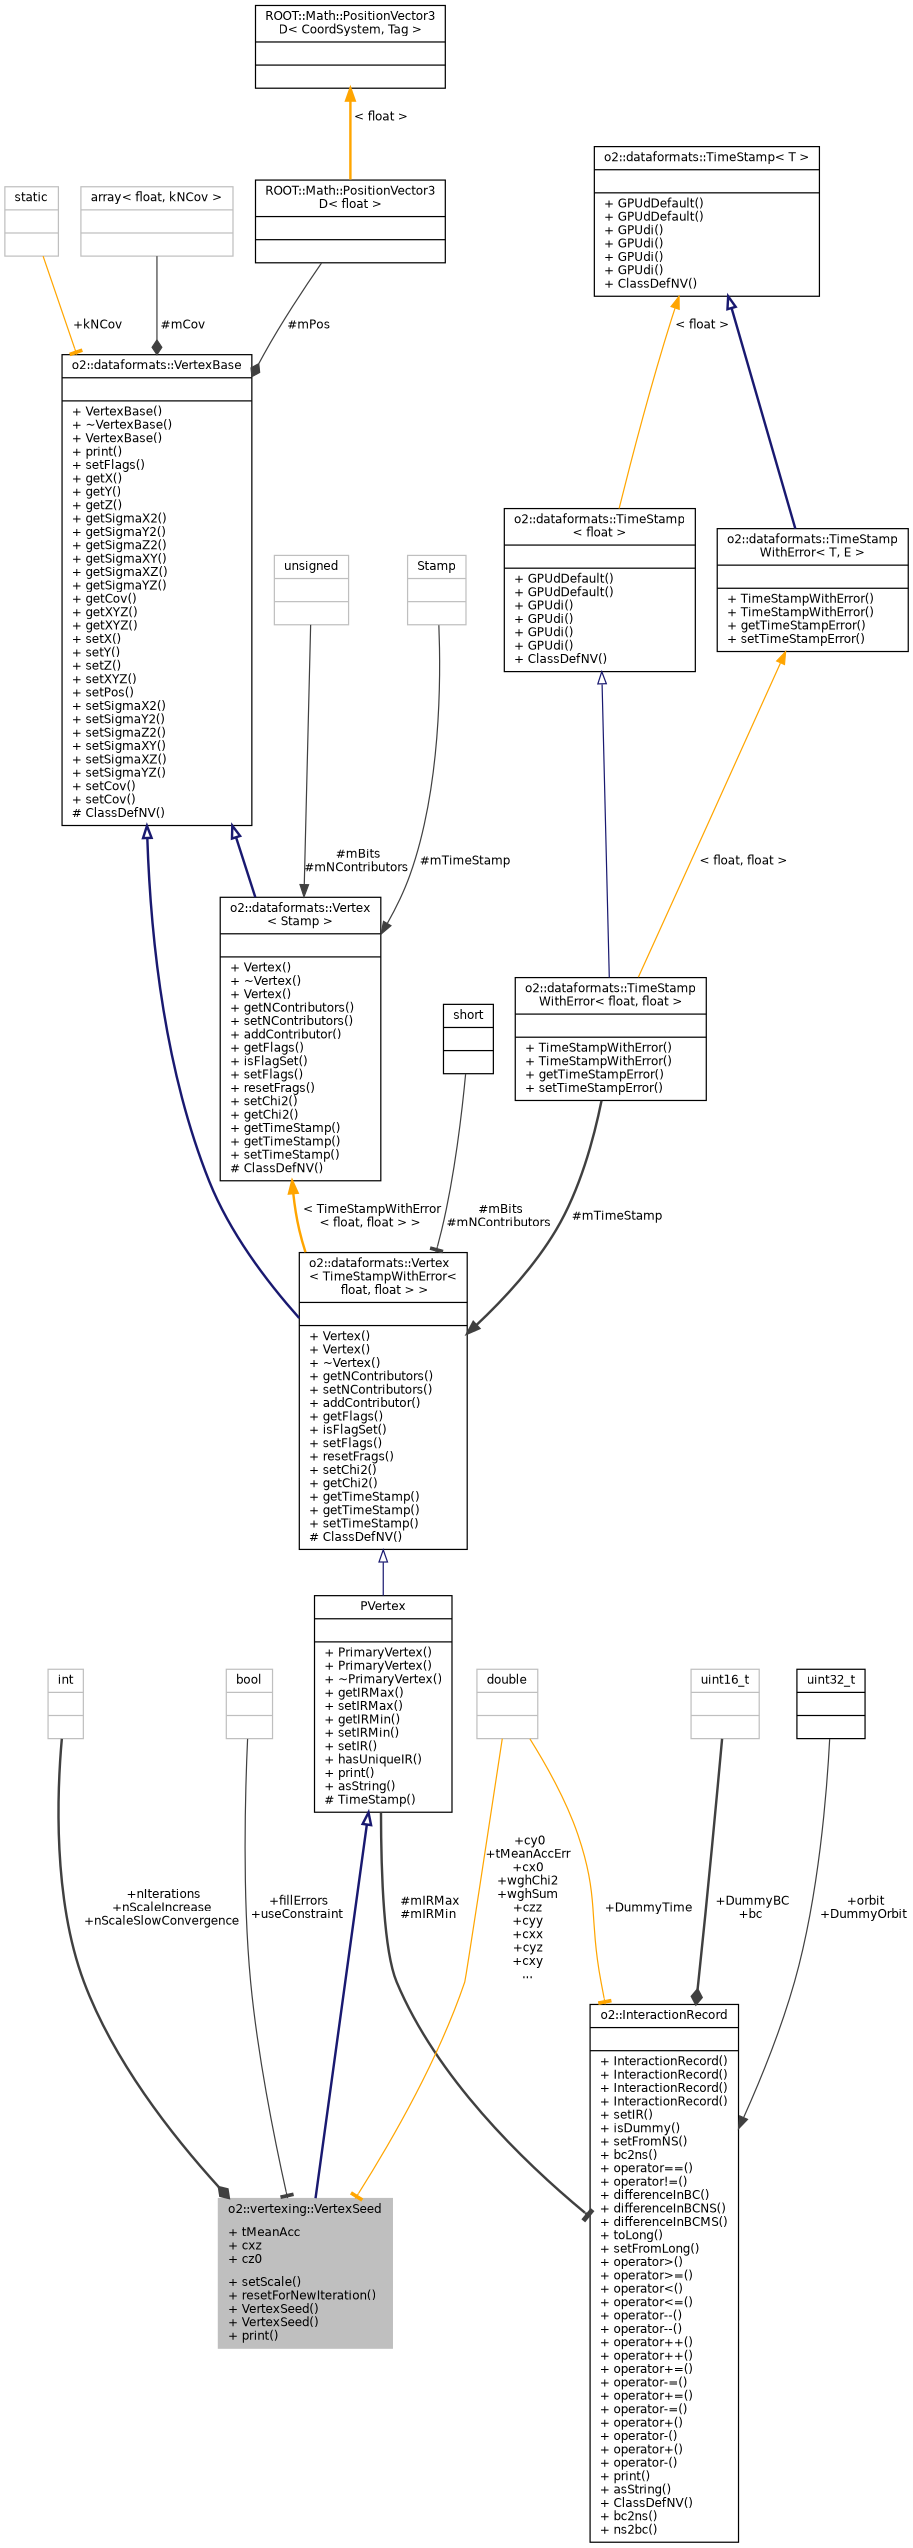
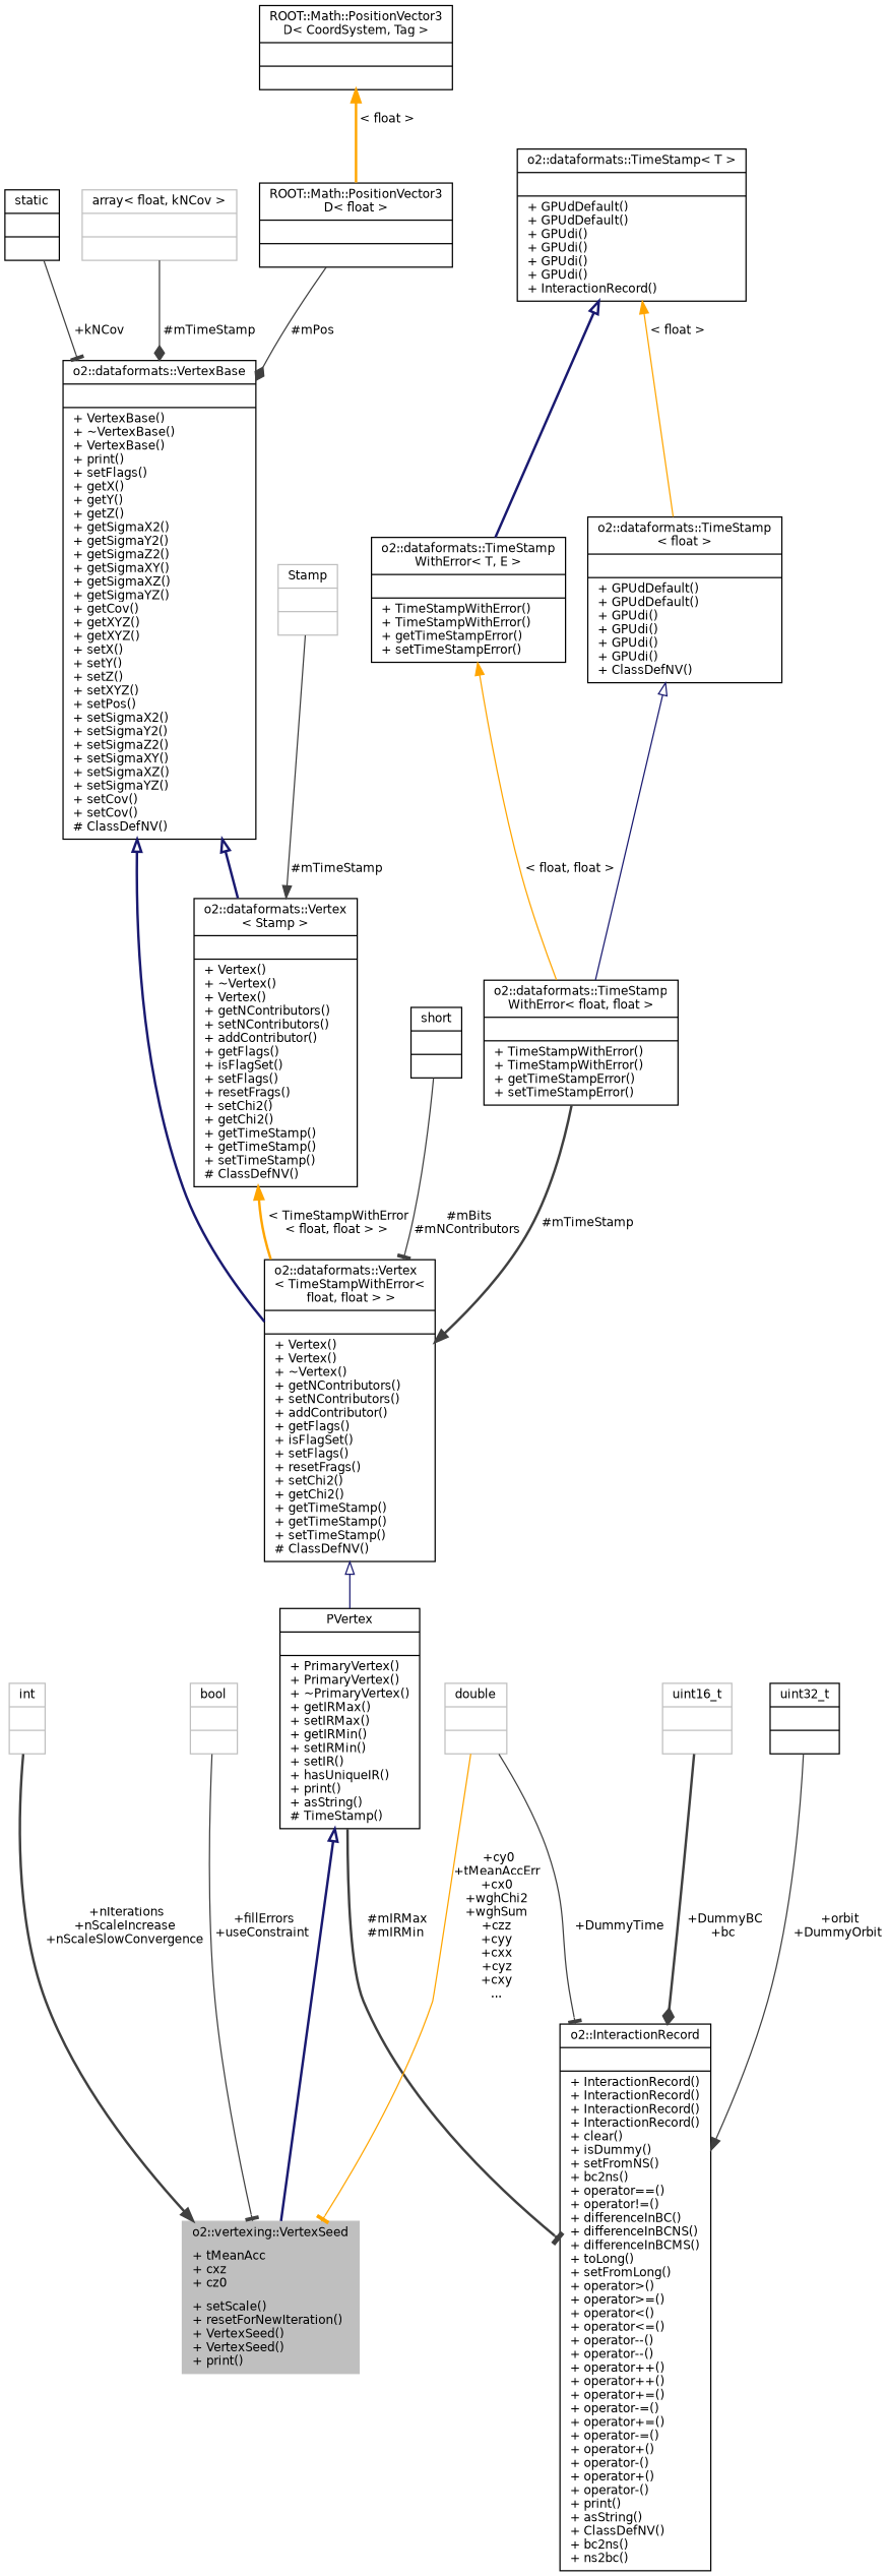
  digraph {
    node [color=black fontname=Helvetica fontsize=10 shape=record]
    edge [color=grey25 fontname=Helvetica fontsize=10 labelfontname=Helvetica labelfontsize=10 style=solid]
    n1 [color=grey75 fillcolor=grey75 fontcolor=black height=0.2 label="{o2::vertexing::VertexSeed\n|+ tMeanAcc\l+ cxz\l+ cz0\l|+ setScale()\l+ resetForNewIteration()\l+ VertexSeed()\l+ VertexSeed()\l+ print()\l}" style=filled width=0.4]
    n2 [height=0.2 label="{PVertex\n||+ PrimaryVertex()\l+ PrimaryVertex()\l+ ~PrimaryVertex()\l+ getIRMax()\l+ setIRMax()\l+ getIRMin()\l+ setIRMin()\l+ setIR()\l+ hasUniqueIR()\l+ print()\l+ asString()\l# TimeStamp()\l}" width=0.4]
-   n3 [height=0.2 label="{o2::InteractionRecord\n||+ InteractionRecord()\l+ InteractionRecord()\l+ InteractionRecord()\l+ InteractionRecord()\l+ setIR()\l+ isDummy()\l+ setFromNS()\l+ bc2ns()\l+ operator==()\l+ operator!=()\l+ differenceInBC()\l+ differenceInBCNS()\l+ differenceInBCMS()\l+ toLong()\l+ setFromLong()\l+ operator\>()\l+ operator\>=()\l+ operator\<()\l+ operator\<=()\l+ operator--()\l+ operator--()\l+ operator++()\l+ operator++()\l+ operator+=()\l+ operator-=()\l+ operator+=()\l+ operator-=()\l+ operator+()\l+ operator-()\l+ operator+()\l+ operator-()\l+ print()\l+ asString()\l+ ClassDefNV()\l+ bc2ns()\l+ ns2bc()\l}" width=0.4]
+   n3 [height=0.2 label="{o2::InteractionRecord\n||+ InteractionRecord()\l+ InteractionRecord()\l+ InteractionRecord()\l+ InteractionRecord()\l+ clear()\l+ isDummy()\l+ setFromNS()\l+ bc2ns()\l+ operator==()\l+ operator!=()\l+ differenceInBC()\l+ differenceInBCNS()\l+ differenceInBCMS()\l+ toLong()\l+ setFromLong()\l+ operator\>()\l+ operator\>=()\l+ operator\<()\l+ operator\<=()\l+ operator--()\l+ operator--()\l+ operator++()\l+ operator++()\l+ operator+=()\l+ operator-=()\l+ operator+=()\l+ operator-=()\l+ operator+()\l+ operator-()\l+ operator+()\l+ operator-()\l+ print()\l+ asString()\l+ ClassDefNV()\l+ bc2ns()\l+ ns2bc()\l}" width=0.4]
    n4 [height=0.2 label="{o2::dataformats::Vertex\l\< TimeStampWithError\<\l float, float \> \>\n||+ Vertex()\l+ Vertex()\l+ ~Vertex()\l+ getNContributors()\l+ setNContributors()\l+ addContributor()\l+ getFlags()\l+ isFlagSet()\l+ setFlags()\l+ resetFrags()\l+ setChi2()\l+ getChi2()\l+ getTimeStamp()\l+ getTimeStamp()\l+ setTimeStamp()\l# ClassDefNV()\l}" width=0.4]
    n5 [height=0.2 label="{o2::dataformats::VertexBase\n||+ VertexBase()\l+ ~VertexBase()\l+ VertexBase()\l+ print()\l+ setFlags()\l+ getX()\l+ getY()\l+ getZ()\l+ getSigmaX2()\l+ getSigmaY2()\l+ getSigmaZ2()\l+ getSigmaXY()\l+ getSigmaXZ()\l+ getSigmaYZ()\l+ getCov()\l+ getXYZ()\l+ getXYZ()\l+ setX()\l+ setY()\l+ setZ()\l+ setXYZ()\l+ setPos()\l+ setSigmaX2()\l+ setSigmaY2()\l+ setSigmaZ2()\l+ setSigmaXY()\l+ setSigmaXZ()\l+ setSigmaYZ()\l+ setCov()\l+ setCov()\l# ClassDefNV()\l}" width=0.4]
    n6 [height=0.2 label="{o2::dataformats::Vertex\l\< Stamp \>\n||+ Vertex()\l+ ~Vertex()\l+ Vertex()\l+ getNContributors()\l+ setNContributors()\l+ addContributor()\l+ getFlags()\l+ isFlagSet()\l+ setFlags()\l+ resetFrags()\l+ setChi2()\l+ getChi2()\l+ getTimeStamp()\l+ getTimeStamp()\l+ setTimeStamp()\l# ClassDefNV()\l}" width=0.4]
    n7 [color=grey75 height=0.2 label="{array\< float, kNCov \>\n||}" width=0.4]
    n8 [height=0.2 label="{ROOT::Math::PositionVector3\lD\< float \>\n||}" width=0.4]
    n9 [height=0.2 label="{ROOT::Math::PositionVector3\lD\< CoordSystem, Tag \>\n||}" width=0.4]
-   n10 [color=grey75 height=0.2 label="{static\n||}" width=0.4]
+   n10 [height=0.2 label="{static\n||}" width=0.4]
    n11 [height=0.2 label="{short\n||}" width=0.4]
    n12 [height=0.2 label="{o2::dataformats::TimeStamp\lWithError\< float, float \>\n||+ TimeStampWithError()\l+ TimeStampWithError()\l+ getTimeStampError()\l+ setTimeStampError()\l}" width=0.4]
    n13 [height=0.2 label="{o2::dataformats::TimeStamp\l\< float \>\n||+ GPUdDefault()\l+ GPUdDefault()\l+ GPUdi()\l+ GPUdi()\l+ GPUdi()\l+ GPUdi()\l+ ClassDefNV()\l}" width=0.4]
-   n14 [height=0.2 label="{o2::dataformats::TimeStamp\< T \>\n||+ GPUdDefault()\l+ GPUdDefault()\l+ GPUdi()\l+ GPUdi()\l+ GPUdi()\l+ GPUdi()\l+ ClassDefNV()\l}" width=0.4]
+   n14 [height=0.2 label="{o2::dataformats::TimeStamp\< T \>\n||+ GPUdDefault()\l+ GPUdDefault()\l+ GPUdi()\l+ GPUdi()\l+ GPUdi()\l+ GPUdi()\l+ InteractionRecord()\l}" width=0.4]
    n15 [height=0.2 label="{o2::dataformats::TimeStamp\lWithError\< T, E \>\n||+ TimeStampWithError()\l+ TimeStampWithError()\l+ getTimeStampError()\l+ setTimeStampError()\l}" width=0.4]
-   n16 [color=grey75 height=0.2 label="{unsigned\n||}" width=0.4]
    n17 [color=grey75 height=0.2 label="{Stamp\n||}" width=0.4]
    n18 [color=grey75 height=0.2 label="{double\n||}" width=0.4]
    n19 [color=grey75 height=0.2 label="{uint16_t\n||}" width=0.4]
    n20 [height=0.2 label="{uint32_t\n||}" width=0.4]
    n21 [color=grey75 height=0.2 label="{int\n||}" width=0.4]
    n22 [color=grey75 height=0.2 label="{bool\n||}" width=0.4]
    n2 -> n1 [arrowtail=onormal color=midnightblue dir=back style=bold]
    n2 -> n3 [arrowhead=tee label=" #mIRMax\n#mIRMin" style=bold]
    n4 -> n2 [arrowtail=onormal color=midnightblue dir=back]
    n5 -> n4 [arrowtail=onormal color=midnightblue dir=back style=bold]
    n5 -> n6 [arrowtail=onormal color=midnightblue dir=back style=bold]
    n6 -> n4 [color=orange dir=back label=" \< TimeStampWithError\l\< float, float \> \>" style=bold]
-   n7 -> n5 [arrowhead=diamond label=" #mCov"]
+   n7 -> n5 [arrowhead=diamond label=" #mTimeStamp"]
    n8 -> n5 [arrowhead=diamond label=" #mPos"]
    n9 -> n8 [color=orange dir=back label=" \< float \>" style=bold]
-   n10 -> n5 [arrowhead=tee color=orange label=" +kNCov"]
+   n10 -> n5 [arrowhead=tee label=" +kNCov"]
    n11 -> n4 [arrowhead=tee label=" #mBits\n#mNContributors"]
    n12 -> n4 [arrowhead=normal label=" #mTimeStamp" style=bold]
    n13 -> n12 [arrowtail=onormal color=midnightblue dir=back]
    n14 -> n13 [color=orange dir=back label=" \< float \>"]
    n14 -> n15 [arrowtail=onormal color=midnightblue dir=back style=bold]
    n15 -> n12 [color=orange dir=back label=" \< float, float \>"]
-   n16 -> n6 [arrowhead=normal label=" #mBits\n#mNContributors"]
    n17 -> n6 [arrowhead=normal label=" #mTimeStamp"]
    n18 -> n1 [arrowhead=tee color=orange label=" +cy0\n+tMeanAccErr\n+cx0\n+wghChi2\n+wghSum\n+czz\n+cyy\n+cxx\n+cyz\n+cxy\n..."]
-   n18 -> n3 [arrowhead=tee color=orange label=" +DummyTime"]
+   n18 -> n3 [arrowhead=tee label=" +DummyTime"]
    n19 -> n3 [arrowhead=diamond label=" +DummyBC\n+bc" style=bold]
    n20 -> n3 [arrowhead=normal label=" +orbit\n+DummyOrbit"]
-   n21 -> n1 [arrowhead=diamond label=" +nIterations\n+nScaleIncrease\n+nScaleSlowConvergence" style=bold]
+   n21 -> n1 [arrowhead=normal label=" +nIterations\n+nScaleIncrease\n+nScaleSlowConvergence" style=bold]
    n22 -> n1 [arrowhead=tee label=" +fillErrors\n+useConstraint"]
  }
